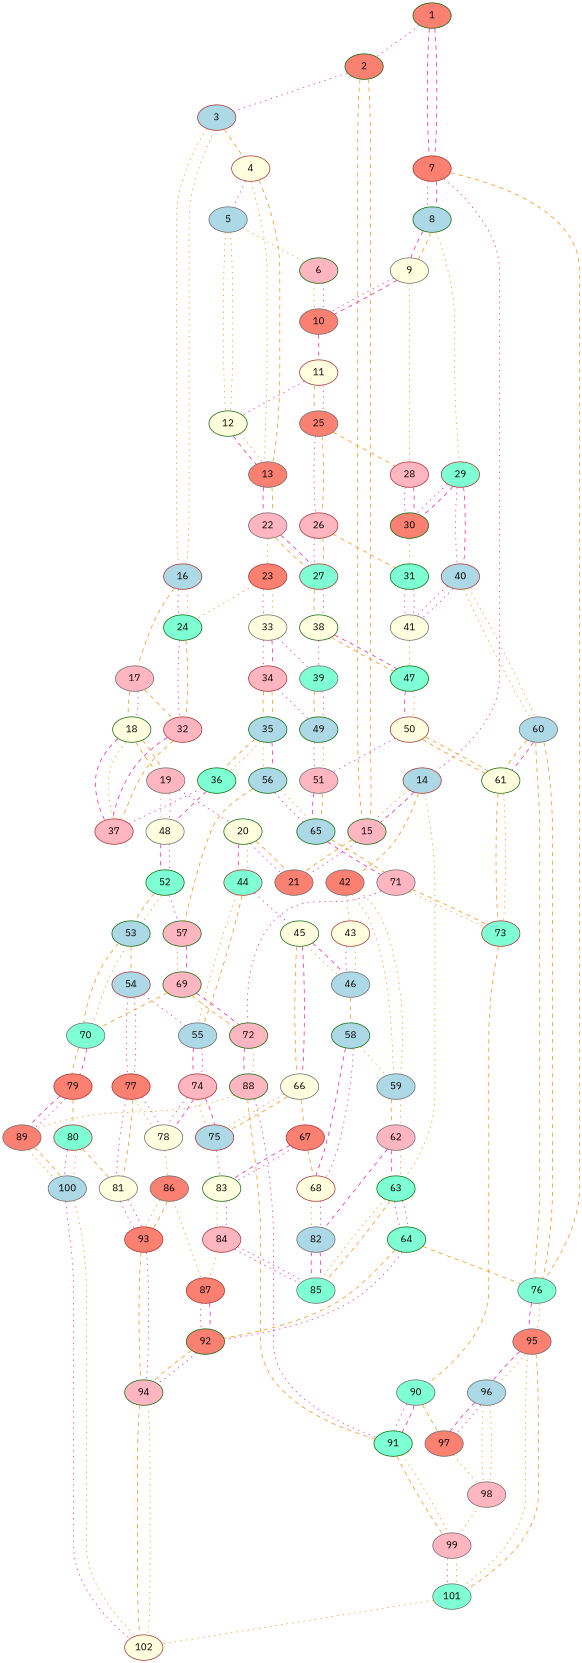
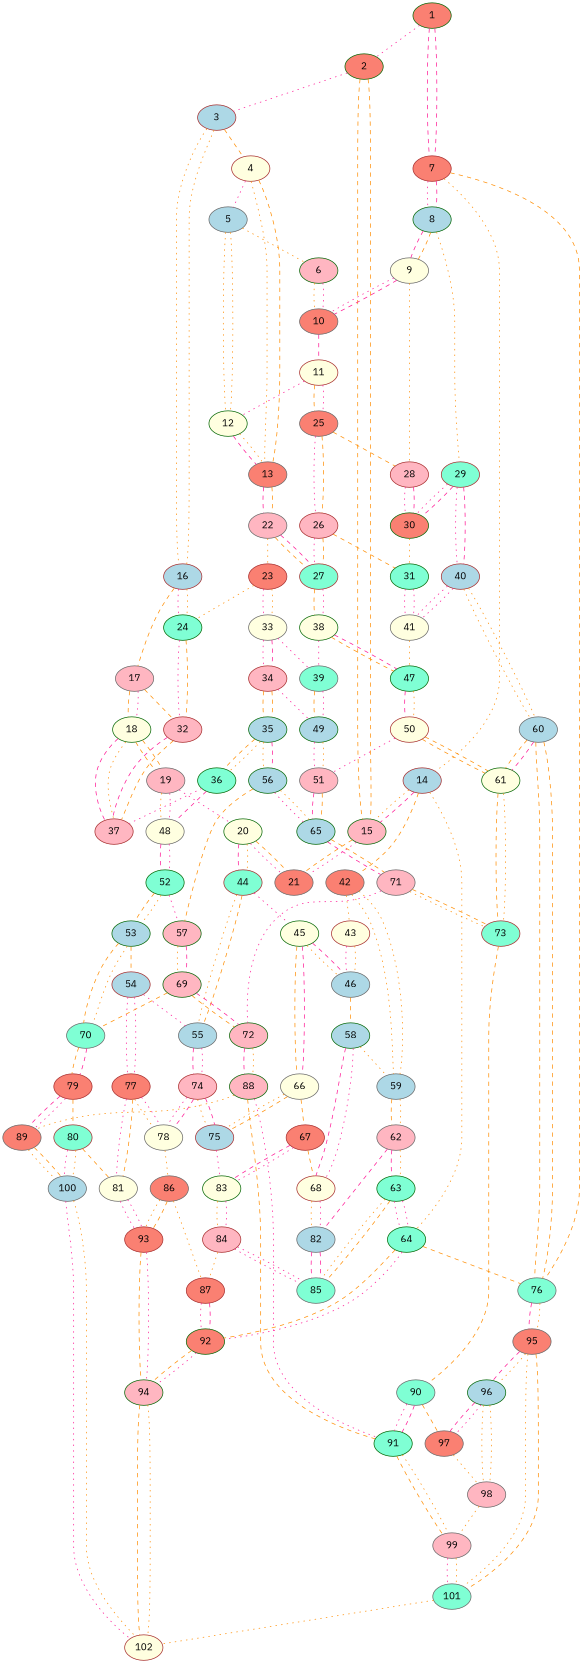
  graph {
    fontname="IBM Plex Sans"
    node [color=gray40 fillcolor=lightpink fontname="IBM Plex Sans" style=filled]
    edge [color=darkorange fontname="IBM Plex Sans" style=dotted]
    1 [color=darkgreen fillcolor=salmon]
    2 [color=darkgreen fillcolor=salmon]
    7 [color=brown fillcolor=salmon]
    3 [color=brown fillcolor=lightblue]
    15 [color=darkgreen]
    8 [color=darkgreen fillcolor=lightblue]
    14 [color=brown fillcolor=lightblue]
    76 [fillcolor=aquamarine]
    4 [color=brown fillcolor=lightyellow]
    16 [color=brown fillcolor=lightblue]
    21 [fillcolor=salmon]
    5 [fillcolor=lightblue]
    13 [fillcolor=salmon]
    17
    24 [color=darkgreen fillcolor=aquamarine]
    6 [color=darkgreen]
    12 [color=darkgreen fillcolor=lightyellow]
    22
    10 [fillcolor=salmon]
    11 [color=brown fillcolor=lightyellow]
    9 [fillcolor=lightyellow]
    29 [color=brown fillcolor=aquamarine]
    42 [fillcolor=salmon]
    64 [color=darkgreen fillcolor=aquamarine]
    95 [fillcolor=salmon]
    28 [color=brown]
    30 [color=darkgreen fillcolor=salmon]
    40 [color=brown fillcolor=lightblue]
    25 [fillcolor=salmon]
    26 [color=brown]
    23 [color=brown fillcolor=salmon]
    27 [color=brown fillcolor=aquamarine]
    43 [color=brown fillcolor=lightyellow]
    59 [fillcolor=lightblue]
    92 [color=darkgreen fillcolor=salmon]
    18 [color=darkgreen fillcolor=lightyellow]
    32 [color=brown]
    19
    37 [color=brown]
    20 [color=darkgreen fillcolor=lightyellow]
    48 [fillcolor=lightyellow]
    44 [color=brown fillcolor=aquamarine]
    52 [color=darkgreen fillcolor=aquamarine]
    45 [color=darkgreen fillcolor=lightyellow]
    55 [fillcolor=lightblue]
    33 [fillcolor=lightyellow]
    38 [color=darkgreen fillcolor=lightyellow]
    34 [color=brown]
    39 [fillcolor=aquamarine]
    31 [color=darkgreen fillcolor=aquamarine]
    41 [fillcolor=lightyellow]
    47 [color=darkgreen fillcolor=aquamarine]
    60 [fillcolor=lightblue]
    35 [color=darkgreen fillcolor=lightblue]
    49 [color=darkgreen fillcolor=lightblue]
    36 [color=darkgreen fillcolor=aquamarine]
    56 [color=darkgreen fillcolor=lightblue]
    51
    65 [color=darkgreen fillcolor=lightblue]
    57 [color=darkgreen]
    50 [color=brown fillcolor=lightyellow]
    61 [color=darkgreen fillcolor=lightyellow]
    46 [fillcolor=lightblue]
    62
    58 [color=darkgreen fillcolor=lightblue]
    66 [fillcolor=lightyellow]
    74 [color=brown]
    67 [color=brown fillcolor=salmon]
    75 [color=brown fillcolor=lightblue]
    68 [color=brown fillcolor=lightyellow]
    53 [color=darkgreen fillcolor=lightblue]
    73 [color=brown fillcolor=aquamarine]
    71
    54 [color=brown fillcolor=lightblue]
    70 [fillcolor=aquamarine]
    69 [color=darkgreen]
    77 [color=brown fillcolor=salmon]
    79 [color=brown fillcolor=salmon]
    78 [fillcolor=lightyellow]
    81 [fillcolor=lightyellow]
    72 [color=darkgreen]
    82 [fillcolor=lightblue]
    63 [color=darkgreen fillcolor=aquamarine]
    90 [fillcolor=aquamarine]
    85 [fillcolor=aquamarine]
    94 [color=darkgreen]
    83 [color=darkgreen fillcolor=lightyellow]
    84 [color=brown]
    88 [color=darkgreen]
    80 [color=brown fillcolor=aquamarine]
    89 [fillcolor=salmon]
    91 [color=darkgreen fillcolor=aquamarine]
    97 [fillcolor=salmon]
    86 [fillcolor=salmon]
-   96 [fillcolor=lightblue]
+   96 [color=darkgreen fillcolor=lightblue]
    101 [fillcolor=aquamarine]
    93 [color=brown fillcolor=salmon]
    87 [color=brown fillcolor=salmon]
    100 [fillcolor=lightblue]
    102 [color=brown fillcolor=lightyellow]
    99
    98
    1 -- 2 [color=deeppink]
    1 -- 7 [color=deeppink style=dashed]
    1 -- 7 [color=deeppink style=dashed]
    2 -- 3 [color=deeppink]
    2 -- 15 [style=dashed]
    2 -- 15 [style=dashed]
    7 -- 8 [color=deeppink]
    7 -- 8 [color=deeppink style=dashed]
-   7 -- 14 [color=deeppink]
+   7 -- 14
    7 -- 76 [style=dashed]
    3 -- 4 [style=dashed]
    3 -- 16
    3 -- 16
    15 -- 21 [style=dashed]
    15 -- 21 [color=deeppink]
    8 -- 9 [color=deeppink style=dashed]
    8 -- 9 [style=dashed]
    8 -- 29
    14 -- 15
    14 -- 15 [color=deeppink style=dashed]
    14 -- 42 [style=dashed]
-   14 -- 63
+   14 -- 64
    76 -- 95 [color=deeppink style=dashed]
    76 -- 95
    4 -- 5 [color=deeppink]
    4 -- 13
    4 -- 13 [style=dashed]
    16 -- 17 [style=dashed]
    16 -- 24 [color=deeppink]
    16 -- 24
    5 -- 6
    5 -- 12
    5 -- 12
    13 -- 22 [color=deeppink style=dashed]
    13 -- 22 [style=dashed]
    17 -- 18 [style=dashed]
    17 -- 18 [color=deeppink]
    17 -- 32 [style=dashed]
    24 -- 32 [color=deeppink]
    24 -- 32 [style=dashed]
    6 -- 10
    6 -- 10 [color=deeppink]
    12 -- 13 [color=deeppink style=dashed]
    12 -- 13
    22 -- 23
    22 -- 27 [style=dashed]
    22 -- 27 [color=deeppink style=dashed]
    10 -- 11 [color=deeppink style=dashed]
    11 -- 12 [color=deeppink]
    11 -- 25 [style=dashed]
    11 -- 25 [color=deeppink]
    9 -- 10 [color=deeppink]
    9 -- 10 [color=deeppink style=dashed]
    9 -- 28
    29 -- 30 [color=deeppink]
    29 -- 30 [color=deeppink style=dashed]
    29 -- 40 [color=deeppink]
    29 -- 40 [color=deeppink style=dashed]
    42 -- 43
    42 -- 59
    42 -- 59
    64 -- 76 [style=dashed]
    64 -- 92 [style=dashed]
    64 -- 92 [color=deeppink]
    95 -- 96 [color=deeppink style=dashed]
    95 -- 96
    95 -- 101
    95 -- 101 [style=dashed]
    28 -- 30 [color=deeppink]
    28 -- 30 [color=deeppink style=dashed]
    30 -- 31
    40 -- 41 [color=deeppink]
    40 -- 41 [color=deeppink]
    40 -- 60
    40 -- 60
    25 -- 28 [style=dashed]
    25 -- 26 [color=deeppink]
    25 -- 26 [style=dashed]
    26 -- 27 [color=deeppink]
    26 -- 27 [style=dashed]
    26 -- 31 [style=dashed]
    23 -- 24
    23 -- 33 [color=deeppink]
    23 -- 33
    27 -- 38 [style=dashed]
    27 -- 38 [color=deeppink]
    43 -- 46 [color=deeppink]
    43 -- 46
    59 -- 62 [style=dashed]
    59 -- 62
    92 -- 94 [style=dashed]
    92 -- 94 [color=deeppink]
    18 -- 19 [style=dashed]
    18 -- 19 [style=dashed]
    18 -- 37 [color=deeppink style=dashed]
    18 -- 37
    32 -- 37 [color=deeppink style=dashed]
    32 -- 37 [style=dashed]
    19 -- 20 [color=deeppink]
    19 -- 48
    19 -- 48 [color=deeppink]
    20 -- 21 [color=deeppink]
    20 -- 21 [style=dashed]
    20 -- 44 [color=deeppink style=dashed]
    20 -- 44
    48 -- 52 [color=deeppink style=dashed]
    48 -- 52 [color=deeppink]
    44 -- 45 [color=deeppink]
    44 -- 55
    44 -- 55 [style=dashed]
    52 -- 57 [color=deeppink]
    52 -- 53 [style=dashed]
    52 -- 53
    45 -- 46
    45 -- 46 [color=deeppink style=dashed]
    45 -- 66 [style=dashed]
    45 -- 66 [color=deeppink style=dashed]
    55 -- 74 [color=deeppink style=dashed]
    55 -- 74 [color=deeppink]
    33 -- 34 [color=deeppink]
    33 -- 34 [color=deeppink style=dashed]
    33 -- 39 [color=deeppink]
    38 -- 39 [color=deeppink]
    38 -- 47 [style=dashed]
    38 -- 47 [color=deeppink style=dashed]
    34 -- 35 [style=dashed]
    34 -- 35 [style=dashed]
    34 -- 49 [color=deeppink]
    39 -- 49 [style=dashed]
    39 -- 49 [color=deeppink]
    31 -- 41 [color=deeppink]
    31 -- 41 [color=deeppink]
    41 -- 47
    47 -- 50 [color=deeppink style=dashed]
    47 -- 50
    60 -- 76 [style=dashed]
    60 -- 76 [style=dashed]
    60 -- 61 [style=dashed]
    60 -- 61 [color=deeppink style=dashed]
    35 -- 36 [style=dashed]
    35 -- 36
    35 -- 56
    35 -- 56 [color=deeppink style=dashed]
    49 -- 51 [color=deeppink]
    49 -- 51
    36 -- 37 [color=deeppink]
    36 -- 48 [color=deeppink style=dashed]
    56 -- 65 [color=deeppink]
    56 -- 65
    56 -- 57 [style=dashed]
    51 -- 65 [color=deeppink style=dashed]
    51 -- 65 [style=dashed]
    65 -- 71 [color=deeppink style=dashed]
    65 -- 71 [style=dashed]
    57 -- 69
    57 -- 69 [color=deeppink style=dashed]
    50 -- 51 [color=deeppink]
    50 -- 61 [style=dashed]
    50 -- 61 [style=dashed]
    61 -- 73 [style=dashed]
    61 -- 73
    46 -- 58 [style=dashed]
    62 -- 82 [color=deeppink style=dashed]
    62 -- 63 [color=deeppink style=dashed]
    62 -- 63
    58 -- 59
    58 -- 68 [color=deeppink style=dashed]
    58 -- 68 [color=deeppink]
    66 -- 67 [style=dashed]
    66 -- 75
    66 -- 75 [style=dashed]
    74 -- 75
    74 -- 75 [color=deeppink style=dashed]
    74 -- 78 [color=deeppink]
    74 -- 78 [color=deeppink style=dashed]
    67 -- 68 [style=dashed]
    67 -- 83 [color=deeppink style=dashed]
    67 -- 83 [color=deeppink]
    75 -- 83 [color=deeppink]
    68 -- 82
    68 -- 82 [color=deeppink]
    53 -- 54 [style=dashed]
    53 -- 70 [style=dashed]
    53 -- 70
    73 -- 90 [style=dashed]
    71 -- 73
    71 -- 73 [style=dashed]
    71 -- 72 [color=deeppink]
    54 -- 55 [color=deeppink]
    54 -- 77 [color=deeppink]
    54 -- 77 [color=deeppink]
    70 -- 79 [style=dashed]
    70 -- 79 [color=deeppink style=dashed]
    69 -- 70 [style=dashed]
    69 -- 72 [style=dashed]
    69 -- 72 [color=deeppink style=dashed]
    77 -- 78
    77 -- 78 [color=deeppink]
    77 -- 81 [color=deeppink]
    77 -- 81 [style=dashed]
    79 -- 80 [style=dashed]
    79 -- 89 [color=deeppink style=dashed]
    79 -- 89 [color=deeppink]
    78 -- 86
    81 -- 93 [color=deeppink]
    81 -- 93 [color=deeppink]
    72 -- 88 [color=deeppink style=dashed]
    72 -- 88
    82 -- 85 [color=deeppink style=dashed]
    82 -- 85 [color=deeppink style=dashed]
    63 -- 64 [color=deeppink]
    63 -- 64 [color=deeppink]
    63 -- 85
    63 -- 85 [style=dashed]
    90 -- 91 [color=deeppink]
    90 -- 91 [color=deeppink style=dashed]
    90 -- 97 [style=dashed]
    94 -- 102 [style=dashed]
    94 -- 102
    83 -- 84
    83 -- 84 [color=deeppink]
    84 -- 85 [color=deeppink]
    84 -- 85 [color=deeppink]
    84 -- 87
    88 -- 89
    88 -- 91 [style=dashed]
    88 -- 91 [color=deeppink]
    80 -- 81 [style=dashed]
    80 -- 100 [color=deeppink]
    80 -- 100
    89 -- 100
    89 -- 100 [style=dashed]
    91 -- 99 [style=dashed]
    91 -- 99
    97 -- 98
    86 -- 93
    86 -- 93 [style=dashed]
    86 -- 87
    96 -- 97 [color=deeppink style=dashed]
    96 -- 97 [color=deeppink]
    96 -- 98
    96 -- 98
    101 -- 102
    93 -- 94 [style=dashed]
    93 -- 94 [color=deeppink]
    87 -- 92 [color=deeppink]
    87 -- 92 [color=deeppink style=dashed]
    100 -- 102 [color=deeppink]
    100 -- 102
    99 -- 101 [color=deeppink]
    99 -- 101
    98 -- 99
  }
